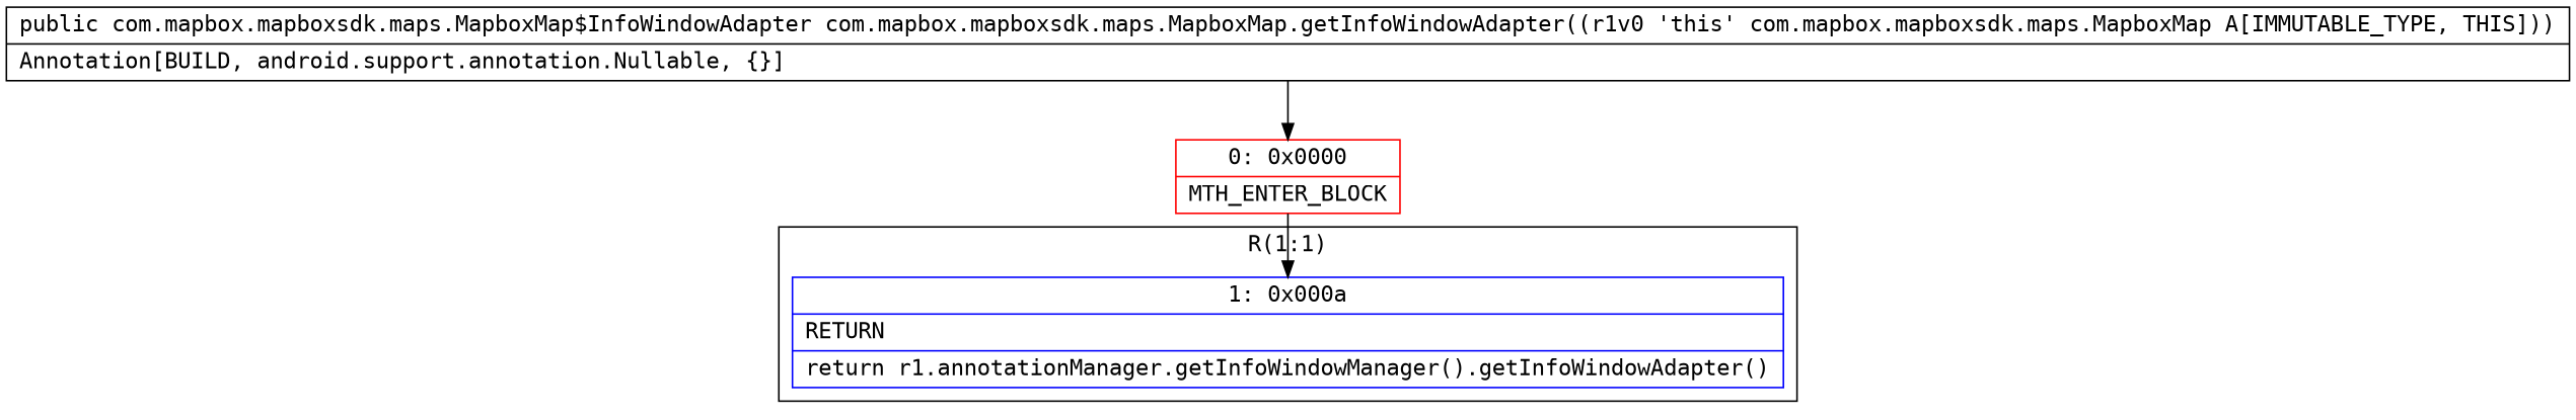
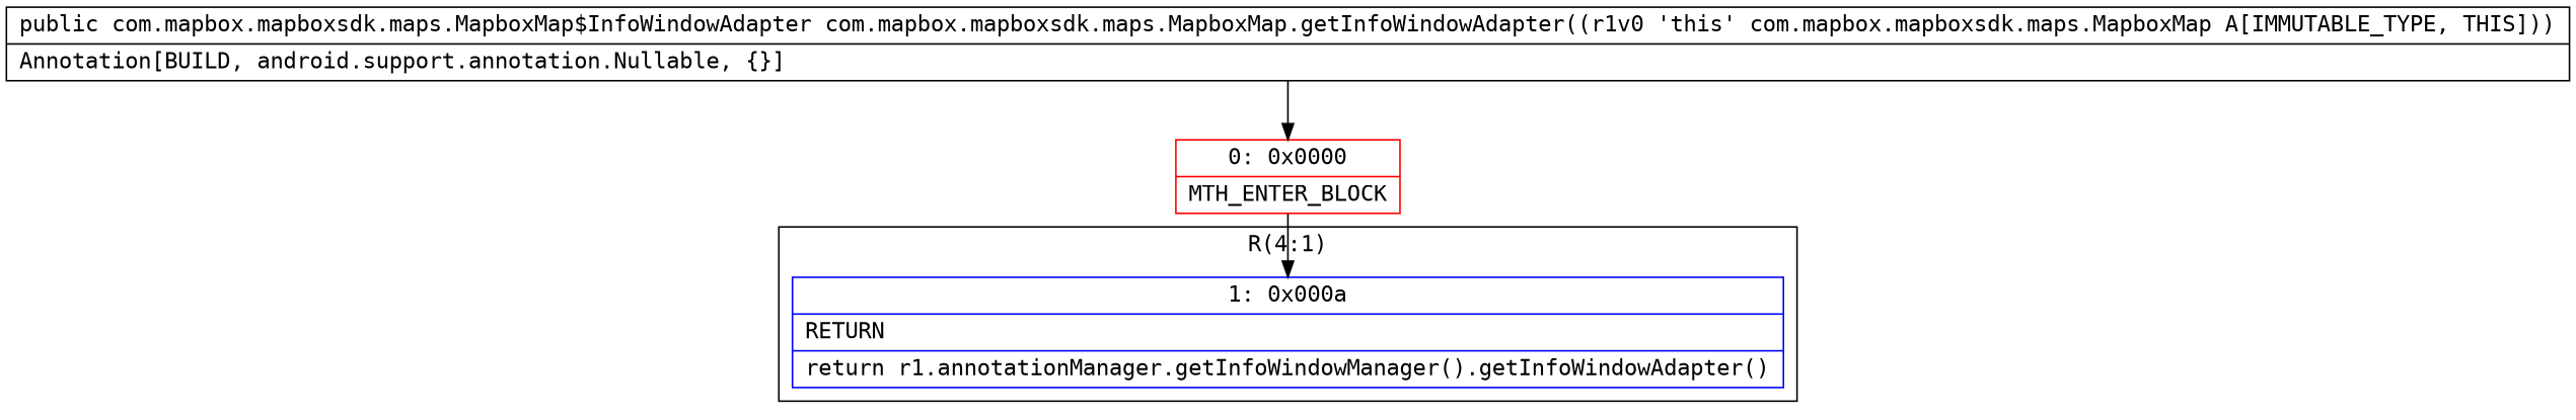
  digraph {
    fontname="DejaVu Sans Mono"
    node [shape=record fontname="DejaVu Sans Mono"]
    edge [fontname="DejaVu Sans Mono"]
    n1 [color=blue label="{1\:\ 0x000a|RETURN\l|return r1.annotationManager.getInfoWindowManager().getInfoWindowAdapter()\l}"]
    n2 [color=red label="{0\:\ 0x0000|MTH_ENTER_BLOCK\l}"]
    n3 [label="{public com.mapbox.mapboxsdk.maps.MapboxMap$InfoWindowAdapter com.mapbox.mapboxsdk.maps.MapboxMap.getInfoWindowAdapter((r1v0 'this' com.mapbox.mapboxsdk.maps.MapboxMap A[IMMUTABLE_TYPE, THIS]))  | Annotation[BUILD, android.support.annotation.Nullable, \{\}]\l}"]
    subgraph cluster_1 {
-     label="R(1:1)"
+     label="R(4:1)"
      n1
    }
    n2 -> n1
    n3 -> n2
  }
